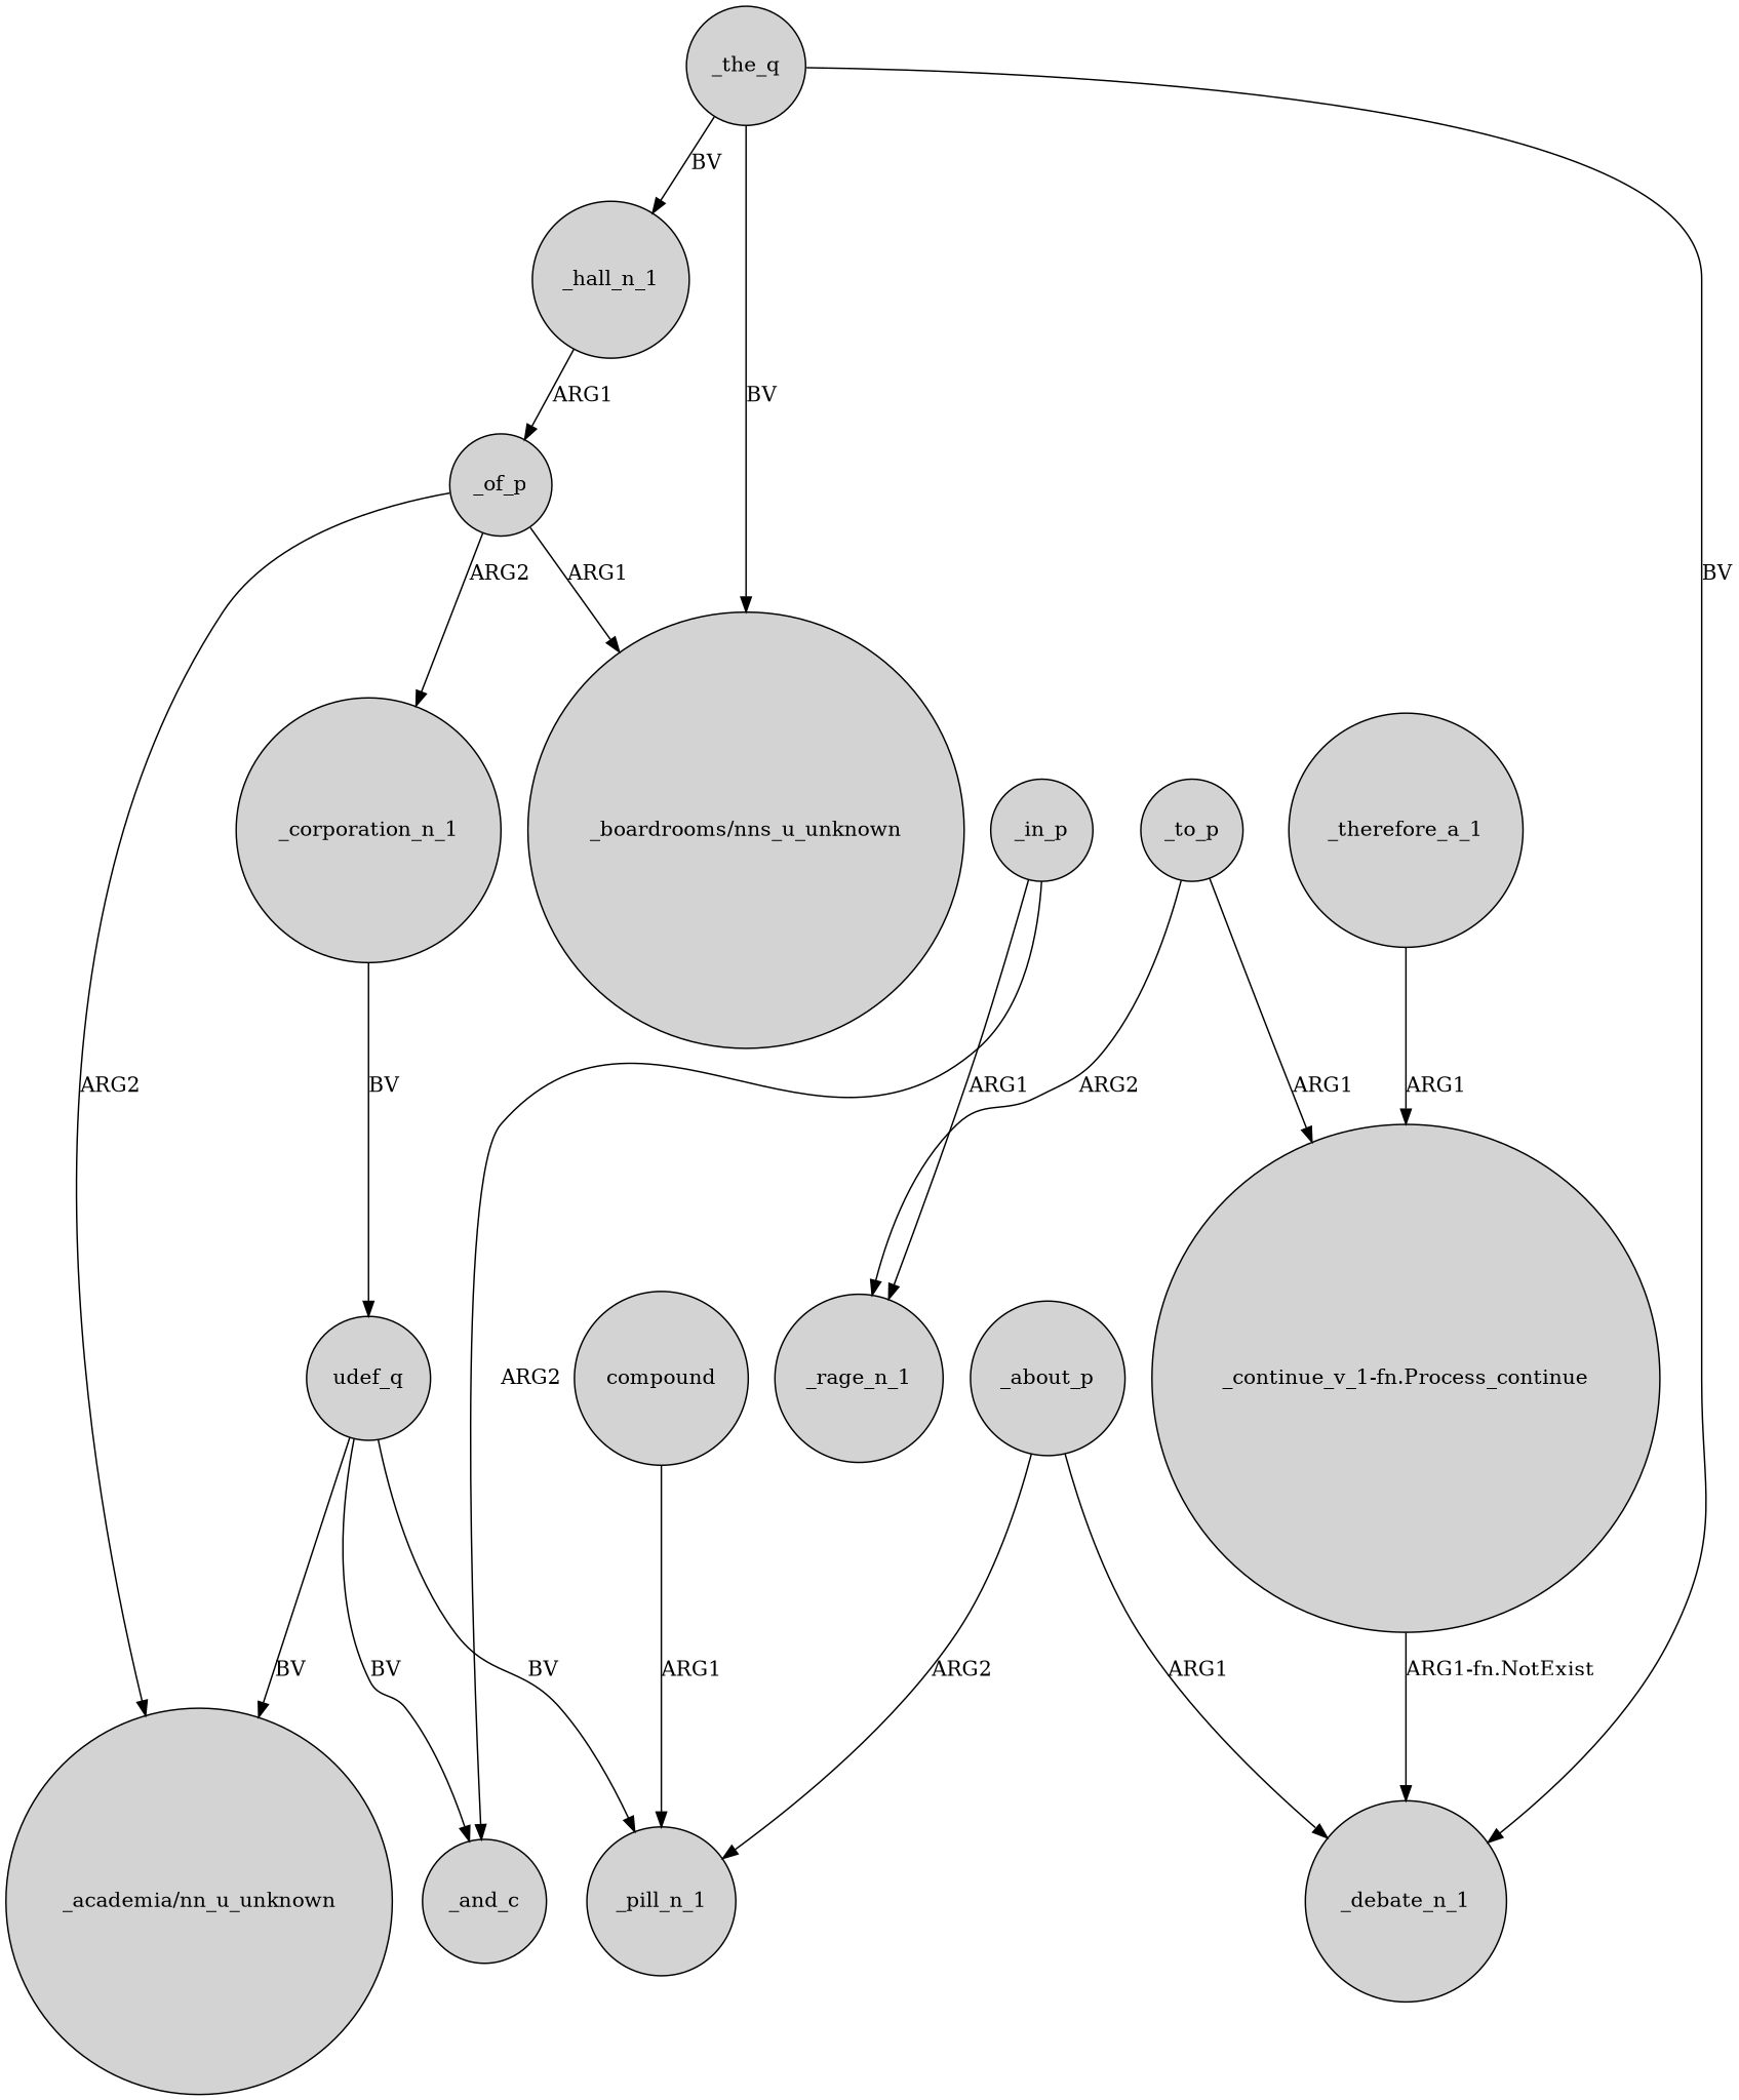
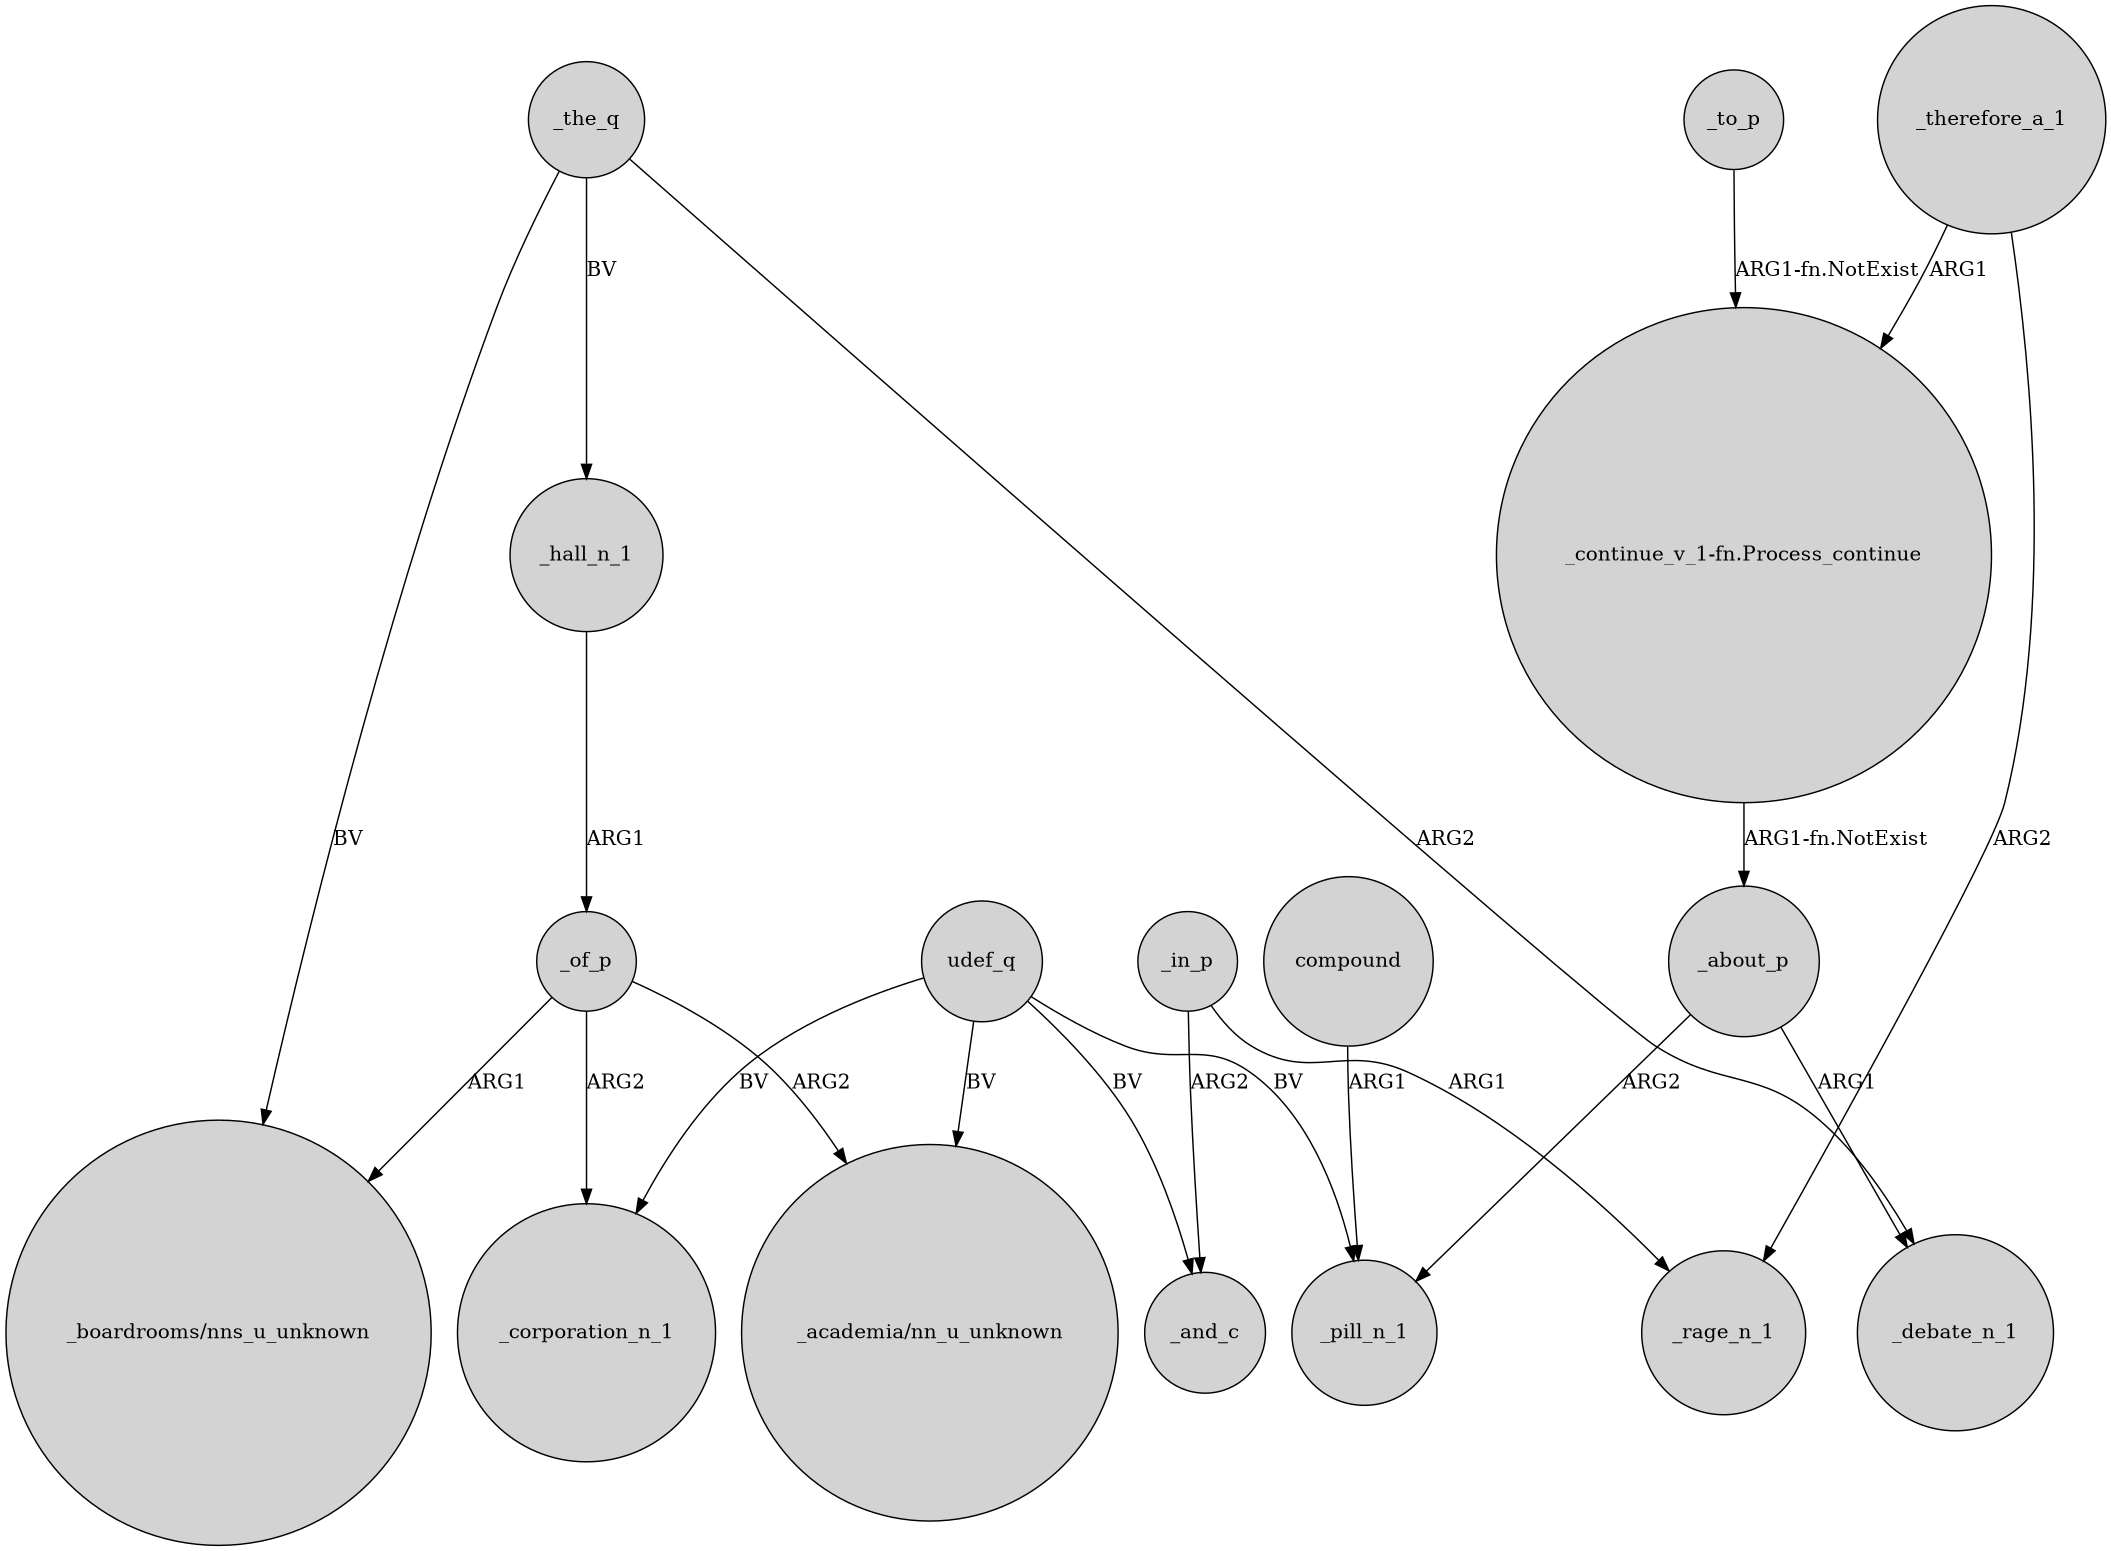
  digraph {
    node [shape=circle style=filled]
    compound
    _pill_n_1
    _about_p
    _debate_n_1
    _to_p
    _rage_n_1
    "_continue_v_1-fn.Process_continue"
    _the_q
    _hall_n_1
    "_boardrooms/nns_u_unknown"
    _of_p
    udef_q
    "_academia/nn_u_unknown"
    _corporation_n_1
    _and_c
    _in_p
    _therefore_a_1
    compound -> _pill_n_1 [label=ARG1]
    _about_p -> _pill_n_1 [label=ARG2]
    _about_p -> _debate_n_1 [label=ARG1]
-   _to_p -> _rage_n_1 [label=ARG2]
-   _to_p -> "_continue_v_1-fn.Process_continue" [label=ARG1]
-   "_continue_v_1-fn.Process_continue" -> _debate_n_1 [label="ARG1-fn.NotExist"]
-   _the_q -> _debate_n_1 [label=BV]
+   _therefore_a_1 -> _rage_n_1 [label=ARG2]
+   _to_p -> "_continue_v_1-fn.Process_continue" [label="ARG1-fn.NotExist"]
+   "_continue_v_1-fn.Process_continue" -> _about_p [label="ARG1-fn.NotExist"]
+   _the_q -> _debate_n_1 [label=ARG2]
    _the_q -> _hall_n_1 [label=BV]
    _the_q -> "_boardrooms/nns_u_unknown" [label=BV]
    _hall_n_1 -> _of_p [label=ARG1]
    _of_p -> "_boardrooms/nns_u_unknown" [label=ARG1]
    _of_p -> "_academia/nn_u_unknown" [label=ARG2]
    _of_p -> _corporation_n_1 [label=ARG2]
    udef_q -> _pill_n_1 [label=BV]
    udef_q -> "_academia/nn_u_unknown" [label=BV]
-   _corporation_n_1 -> udef_q [label=BV]
+   udef_q -> _corporation_n_1 [label=BV]
    udef_q -> _and_c [label=BV]
    _in_p -> _rage_n_1 [label=ARG1]
    _in_p -> _and_c [label=ARG2]
    _therefore_a_1 -> "_continue_v_1-fn.Process_continue" [label=ARG1]
  }
